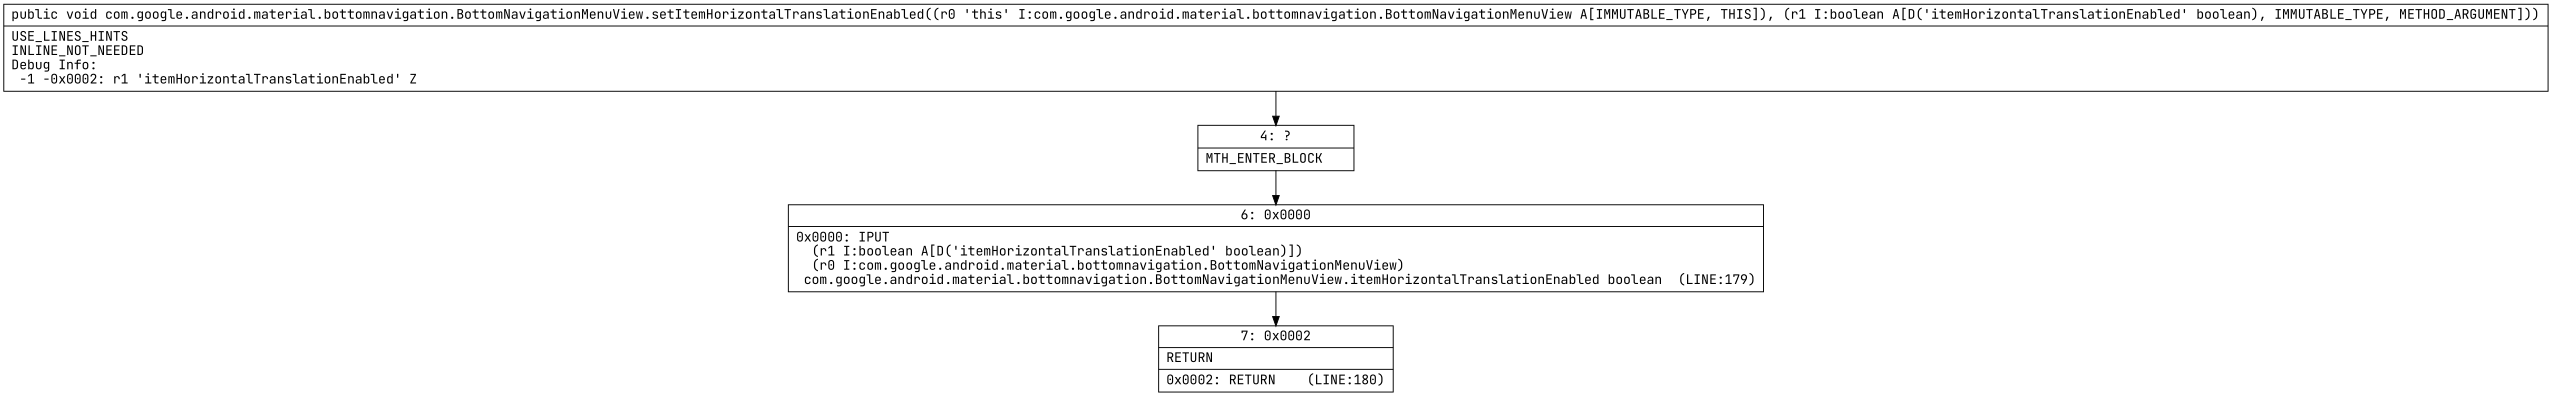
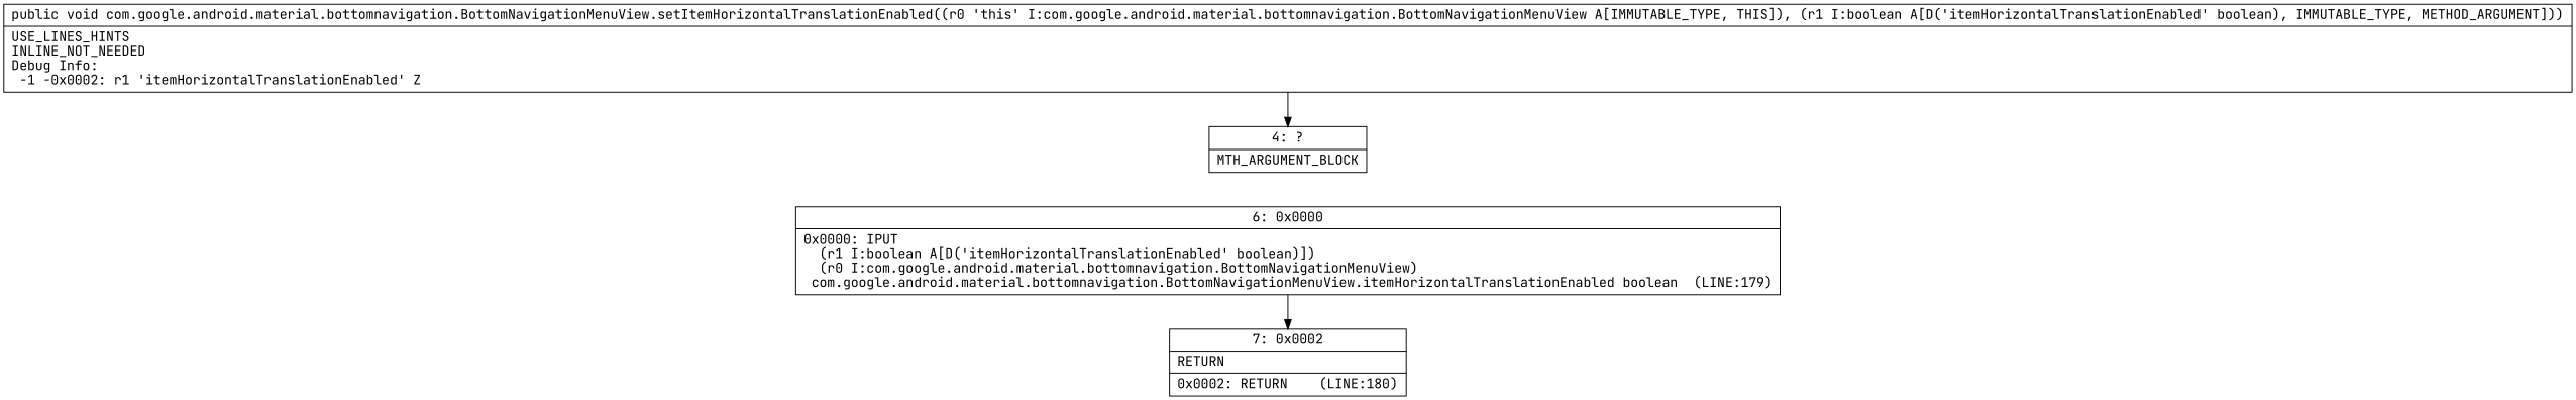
  digraph {
    fontname="JetBrains Mono"
    node [fontname="JetBrains Mono" shape=record]
    edge [fontname="JetBrains Mono"]
-   n1 [label="{4\:\ ?|MTH_ENTER_BLOCK\l}"]
+   n1 [label="{4\:\ ?|MTH_ARGUMENT_BLOCK\l}"]
    n2 [label="{6\:\ 0x0000|0x0000: IPUT  \l  (r1 I:boolean A[D('itemHorizontalTranslationEnabled' boolean)])\l  (r0 I:com.google.android.material.bottomnavigation.BottomNavigationMenuView)\l com.google.android.material.bottomnavigation.BottomNavigationMenuView.itemHorizontalTranslationEnabled boolean  (LINE:179)\l}"]
    n3 [label="{7\:\ 0x0002|RETURN\l|0x0002: RETURN    (LINE:180)\l}"]
    n4 [label="{public void com.google.android.material.bottomnavigation.BottomNavigationMenuView.setItemHorizontalTranslationEnabled((r0 'this' I:com.google.android.material.bottomnavigation.BottomNavigationMenuView A[IMMUTABLE_TYPE, THIS]), (r1 I:boolean A[D('itemHorizontalTranslationEnabled' boolean), IMMUTABLE_TYPE, METHOD_ARGUMENT]))  | USE_LINES_HINTS\lINLINE_NOT_NEEDED\lDebug Info:\l  \-1 \-0x0002: r1 'itemHorizontalTranslationEnabled' Z\l}"]
-   n1 -> n2
    n2 -> n3
    n4 -> n1
  }
